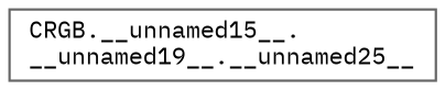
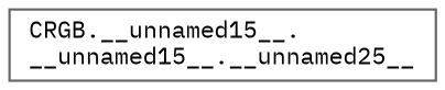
  digraph {
    rankdir=LR
    fontname="IBM Plex Mono"
-   n1 [color=grey40 fillcolor=white fontname="IBM Plex Mono" fontsize=10 height=0.2 label="CRGB.__unnamed15__.\l__unnamed19__.__unnamed25__" shape=box style=filled width=0.4]
+   n1 [color=grey40 fillcolor=white fontname="IBM Plex Mono" fontsize=10 height=0.2 label="CRGB.__unnamed15__.\l__unnamed15__.__unnamed25__" shape=box style=filled width=0.4]
  }
